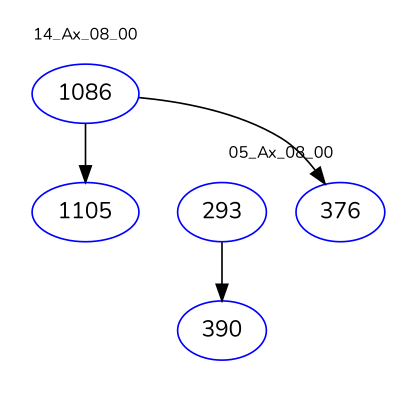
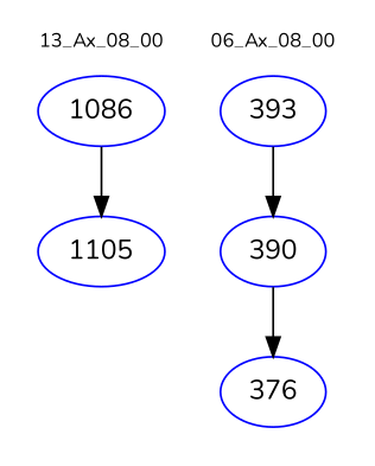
  digraph {
    fontname=Nunito
    node [color=blue fontname=Nunito]
    edge [color=black fontname=Nunito]
    n1 [label=1086]
    n2 [label=1105]
    n3 [label=390]
    n4 [label=376]
-   n5 [label=293]
+   n5 [label=393]
    subgraph cluster_1 {
      color=white
      fontsize=10
-     label="14_Ax_08_00"
+     label="13_Ax_08_00"
      n1
      n2
    }
    subgraph cluster_2 {
      color=white
      fontsize=10
-     label="05_Ax_08_00"
+     label="06_Ax_08_00"
      n3
      n4
      n5
    }
    n1 -> n2
-   n1 -> n4
+   n3 -> n4
    n5 -> n3
  }
